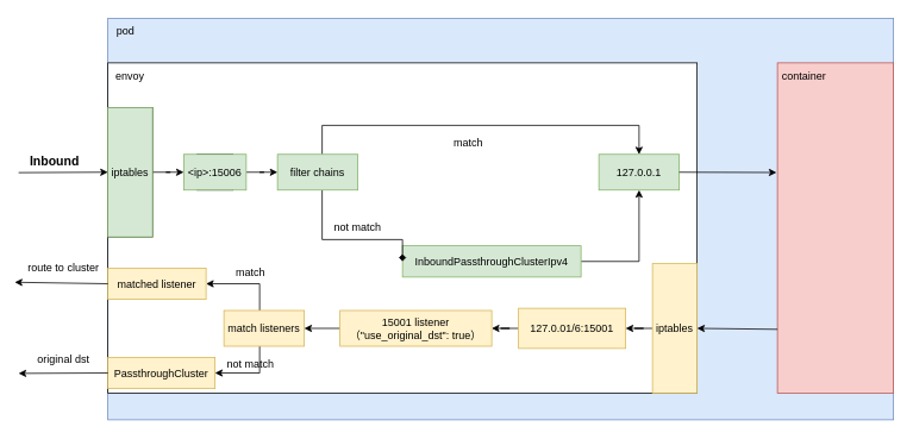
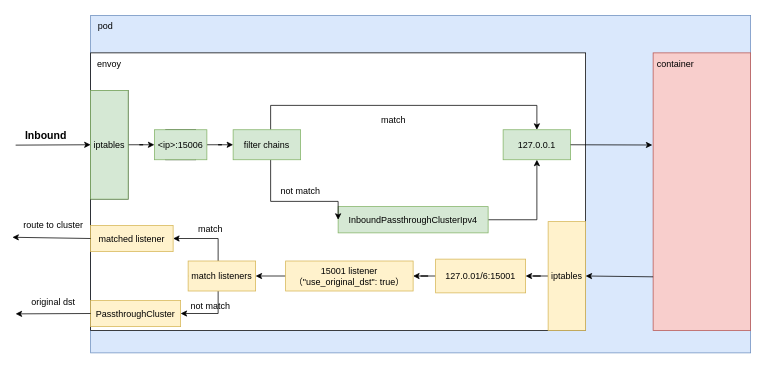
  <mxCell id="0" />
  <mxCell id="1" parent="0" />
  <mxCell id="2" value="" style="rounded=0;whiteSpace=wrap;html=1;fillColor=#dae8fc;strokeColor=#6c8ebf;" parent="1" vertex="1"><mxGeometry x="120" width="880" height="450" as="geometry" y="20" /></mxCell>
  <mxCell id="3" value="" style="rounded=0;whiteSpace=wrap;html=1;" parent="1" vertex="1"><mxGeometry x="120" y="70" width="660" height="370" as="geometry" /></mxCell>
  <mxCell id="4" value="15006" style="rounded=0;whiteSpace=wrap;html=1;direction=south;" parent="1" vertex="1"><mxGeometry x="220" y="172.5" width="40" height="40" as="geometry" /></mxCell>
  <mxCell id="5" value="match" style="text;html=1;strokeColor=none;fillColor=none;align=center;verticalAlign=middle;whiteSpace=wrap;rounded=0;" parent="1" vertex="1"><mxGeometry x="494" y="150" width="60" height="20" as="geometry" /></mxCell>
  <mxCell id="6" value="not match" style="text;html=1;strokeColor=none;fillColor=none;align=center;verticalAlign=middle;whiteSpace=wrap;rounded=0;" parent="1" vertex="1"><mxGeometry x="370" y="245" width="60" height="20" as="geometry" /></mxCell>
  <mxCell id="7" value="iptables" style="rounded=0;whiteSpace=wrap;html=1;" parent="1" vertex="1"><mxGeometry x="120" y="120" width="50" height="145" as="geometry" /></mxCell>
  <mxCell id="8" value="" style="edgeStyle=orthogonalEdgeStyle;rounded=0;orthogonalLoop=1;jettySize=auto;html=1;" edge="1" parent="1" source="9" target="11"><mxGeometry relative="1" as="geometry" /></mxCell>
  <mxCell id="9" value="iptables" style="rounded=0;whiteSpace=wrap;html=1;fillColor=#fff2cc;strokeColor=#d6b656;" parent="1" vertex="1"><mxGeometry x="730" y="295" width="50" height="145" as="geometry" /></mxCell>
  <mxCell id="10" value="" style="edgeStyle=orthogonalEdgeStyle;rounded=0;orthogonalLoop=1;jettySize=auto;html=1;" edge="1" parent="1" source="11" target="13"><mxGeometry relative="1" as="geometry" /></mxCell>
  <mxCell id="11" value="127.0.01/6:15001" style="rounded=0;whiteSpace=wrap;html=1;direction=south;fillColor=#fff2cc;strokeColor=#d6b656;" parent="1" vertex="1"><mxGeometry x="580" y="345" width="120" height="45" as="geometry" /></mxCell>
  <mxCell id="12" style="edgeStyle=orthogonalEdgeStyle;rounded=0;orthogonalLoop=1;jettySize=auto;html=1;" edge="1" parent="1" source="13" target="16"><mxGeometry relative="1" as="geometry" /></mxCell>
  <mxCell id="13" value="15001 listener&lt;br&gt;（&quot;use_original_dst&quot;: true）" style="rounded=0;whiteSpace=wrap;html=1;direction=south;fillColor=#fff2cc;strokeColor=#d6b656;" parent="1" vertex="1"><mxGeometry x="380" y="347.5" width="170" height="40" as="geometry" /></mxCell>
  <mxCell id="14" style="edgeStyle=orthogonalEdgeStyle;rounded=0;orthogonalLoop=1;jettySize=auto;html=1;exitX=0.5;exitY=1;exitDx=0;exitDy=0;entryX=1;entryY=0.5;entryDx=0;entryDy=0;" parent="1" source="16" target="17" edge="1"><mxGeometry relative="1" as="geometry"><Array as="points"><mxPoint x="290" y="368" /><mxPoint x="290" y="318" /></Array></mxGeometry></mxCell>
  <mxCell id="15" style="edgeStyle=orthogonalEdgeStyle;rounded=0;orthogonalLoop=1;jettySize=auto;html=1;entryX=1;entryY=0.5;entryDx=0;entryDy=0;" parent="1" source="16" target="18" edge="1"><mxGeometry relative="1" as="geometry"><Array as="points"><mxPoint x="290" y="418" /></Array></mxGeometry></mxCell>
  <mxCell id="16" value="match listeners" style="rounded=0;whiteSpace=wrap;html=1;direction=south;fillColor=#fff2cc;strokeColor=#d6b656;" parent="1" vertex="1"><mxGeometry x="250" y="347.5" width="90" height="40" as="geometry" /></mxCell>
  <mxCell id="17" value="matched listener" style="rounded=0;whiteSpace=wrap;html=1;fillColor=#fff2cc;strokeColor=#d6b656;" parent="1" vertex="1"><mxGeometry x="120" y="300" width="110" height="35" as="geometry" /></mxCell>
  <mxCell id="18" value="PassthroughCluster" style="rounded=0;whiteSpace=wrap;html=1;fillColor=#fff2cc;strokeColor=#d6b656;" parent="1" vertex="1"><mxGeometry x="120" y="400" width="120" height="35" as="geometry" /></mxCell>
  <mxCell id="19" value="" style="endArrow=classic;html=1;rounded=0;exitX=0;exitY=0.5;exitDx=0;exitDy=0;entryX=-0.043;entryY=1.029;entryDx=0;entryDy=0;entryPerimeter=0;" parent="1" source="17" target="20" edge="1"><mxGeometry width="50" height="50" relative="1" as="geometry"><mxPoint x="60" y="330" as="sourcePoint" /><mxPoint x="20" y="320" as="targetPoint" /></mxGeometry></mxCell>
  <mxCell id="20" value="route to cluster" style="text;html=1;align=center;verticalAlign=middle;resizable=0;points=[];autosize=1;strokeColor=none;fillColor=none;" parent="1" vertex="1"><mxGeometry x="20" y="285" width="100" height="30" as="geometry" /></mxCell>
  <mxCell id="21" value="" style="endArrow=classic;html=1;rounded=0;exitX=0;exitY=0.5;exitDx=0;exitDy=0;" parent="1" source="18" edge="1"><mxGeometry width="50" height="50" relative="1" as="geometry"><mxPoint x="20" y="420" as="sourcePoint" /><mxPoint x="20" y="418" as="targetPoint" /></mxGeometry></mxCell>
  <mxCell id="22" value="original dst" style="text;html=1;align=center;verticalAlign=middle;resizable=0;points=[];autosize=1;strokeColor=none;fillColor=none;" parent="1" vertex="1"><mxGeometry x="30" y="387.5" width="80" height="30" as="geometry" /></mxCell>
  <mxCell id="23" value="match" style="text;html=1;strokeColor=none;fillColor=none;align=center;verticalAlign=middle;whiteSpace=wrap;rounded=0;" parent="1" vertex="1"><mxGeometry x="250" y="295" width="60" height="20" as="geometry" /></mxCell>
  <mxCell id="24" value="not match" style="text;html=1;strokeColor=none;fillColor=none;align=center;verticalAlign=middle;whiteSpace=wrap;rounded=0;" parent="1" vertex="1"><mxGeometry x="250" y="397.5" width="60" height="20" as="geometry" /></mxCell>
  <mxCell id="25" style="edgeStyle=orthogonalEdgeStyle;rounded=0;orthogonalLoop=1;jettySize=auto;html=1;entryX=1;entryY=0.5;entryDx=0;entryDy=0;" parent="1" source="26" target="30" edge="1"><mxGeometry relative="1" as="geometry" /></mxCell>
  <mxCell id="26" value="InboundPassthroughClusterIpv4" style="rounded=0;whiteSpace=wrap;html=1;fillColor=#d5e8d4;strokeColor=#82b366;" parent="1" vertex="1"><mxGeometry x="450" y="275" width="200" height="35" as="geometry" /></mxCell>
  <mxCell id="27" style="edgeStyle=orthogonalEdgeStyle;rounded=0;orthogonalLoop=1;jettySize=auto;html=1;entryX=0;entryY=0.5;entryDx=0;entryDy=0;" parent="1" source="29" target="30" edge="1"><mxGeometry relative="1" as="geometry"><Array as="points"><mxPoint x="360" y="140" /><mxPoint x="715" y="140" /></Array></mxGeometry></mxCell>
- <mxCell id="28" style="edgeStyle=orthogonalEdgeStyle;rounded=0;orthogonalLoop=1;jettySize=auto;html=1;entryX=0;entryY=0.5;entryDx=0;entryDy=0;endArrow=diamond;" parent="1" source="29" target="26" edge="1"><mxGeometry relative="1" as="geometry"><Array as="points"><mxPoint x="360" y="268" /></Array></mxGeometry></mxCell>
+ <mxCell id="28" style="edgeStyle=orthogonalEdgeStyle;rounded=0;orthogonalLoop=1;jettySize=auto;html=1;entryX=0;entryY=0.5;entryDx=0;entryDy=0;" parent="1" source="29" target="26" edge="1"><mxGeometry relative="1" as="geometry"><Array as="points"><mxPoint x="360" y="268" /></Array></mxGeometry></mxCell>
  <mxCell id="29" value="filter chains" style="rounded=0;whiteSpace=wrap;html=1;direction=south;fillColor=#d5e8d4;strokeColor=#82b366;" parent="1" vertex="1"><mxGeometry x="310" y="172.5" width="90" height="40" as="geometry" /></mxCell>
  <mxCell id="30" value="127.0.0.1" style="rounded=0;whiteSpace=wrap;html=1;direction=south;fillColor=#d5e8d4;strokeColor=#82b366;" parent="1" vertex="1"><mxGeometry x="670" y="172.5" width="90" height="40" as="geometry" /></mxCell>
  <mxCell id="31" value="" style="endArrow=classic;html=1;rounded=0;entryX=0;entryY=0.5;entryDx=0;entryDy=0;" parent="1" target="7" edge="1"><mxGeometry width="50" height="50" relative="1" as="geometry"><mxPoint x="20" y="193" as="sourcePoint" /><mxPoint x="90" y="180" as="targetPoint" /></mxGeometry></mxCell>
  <mxCell id="32" value="&lt;b&gt;&lt;font style=&quot;font-size: 14px;&quot;&gt;Inbound&lt;/font&gt;&lt;/b&gt;" style="text;html=1;align=center;verticalAlign=middle;resizable=0;points=[];autosize=1;strokeColor=none;fillColor=none;" parent="1" vertex="1"><mxGeometry x="20" y="165" width="80" height="30" as="geometry" /></mxCell>
  <mxCell id="33" value="" style="rounded=0;whiteSpace=wrap;html=1;fillColor=#f8cecc;strokeColor=#b85450;" parent="1" vertex="1"><mxGeometry x="870" y="70" width="130" height="370" as="geometry" /></mxCell>
  <mxCell id="34" value="envoy" style="text;html=1;strokeColor=none;fillColor=none;align=center;verticalAlign=middle;whiteSpace=wrap;rounded=0;" parent="1" vertex="1"><mxGeometry x="120" y="70" width="50" height="30" as="geometry" /></mxCell>
  <mxCell id="35" value="container" style="text;html=1;strokeColor=none;fillColor=none;align=center;verticalAlign=middle;whiteSpace=wrap;rounded=0;" parent="1" vertex="1"><mxGeometry x="870" y="70" width="60" height="30" as="geometry" /></mxCell>
  <mxCell id="36" value="pod" style="text;html=1;strokeColor=none;fillColor=none;align=center;verticalAlign=middle;whiteSpace=wrap;rounded=0;" parent="1" vertex="1"><mxGeometry x="120" width="40" height="30" as="geometry" y="20" /></mxCell>
  <mxCell id="37" style="edgeStyle=orthogonalEdgeStyle;rounded=0;orthogonalLoop=1;jettySize=auto;html=1;entryX=0.5;entryY=1;entryDx=0;entryDy=0;" edge="1" parent="1" source="38" target="40"><mxGeometry relative="1" as="geometry" /></mxCell>
  <mxCell id="38" value="iptables" style="rounded=0;whiteSpace=wrap;html=1;fillColor=#d5e8d4;strokeColor=#82b366;" parent="1" vertex="1"><mxGeometry x="120" y="120" width="50" height="145" as="geometry" /></mxCell>
  <mxCell id="39" style="edgeStyle=orthogonalEdgeStyle;rounded=0;orthogonalLoop=1;jettySize=auto;html=1;entryX=0.5;entryY=1;entryDx=0;entryDy=0;" edge="1" parent="1" source="40" target="29"><mxGeometry relative="1" as="geometry" /></mxCell>
  <mxCell id="40" value="&amp;lt;ip&amp;gt;:15006" style="rounded=0;whiteSpace=wrap;html=1;direction=south;fillColor=#d5e8d4;strokeColor=#82b366;" parent="1" vertex="1"><mxGeometry x="205" y="172.5" width="70" height="40" as="geometry" /></mxCell>
  <mxCell id="41" value="" style="endArrow=classic;html=1;rounded=0;strokeColor=#000000;exitX=0.5;exitY=0;exitDx=0;exitDy=0;entryX=-0.008;entryY=0.332;entryDx=0;entryDy=0;entryPerimeter=0;" parent="1" source="30" target="33" edge="1"><mxGeometry width="50" height="50" relative="1" as="geometry"><mxPoint x="810" y="220" as="sourcePoint" /><mxPoint x="860" y="170" as="targetPoint" /></mxGeometry></mxCell>
  <mxCell id="42" value="" style="endArrow=classic;html=1;rounded=0;strokeColor=#000000;exitX=0;exitY=0.807;exitDx=0;exitDy=0;exitPerimeter=0;entryX=1;entryY=0.5;entryDx=0;entryDy=0;" parent="1" source="33" target="9" edge="1"><mxGeometry width="50" height="50" relative="1" as="geometry"><mxPoint x="880" y="370" as="sourcePoint" /><mxPoint x="930" y="320" as="targetPoint" /></mxGeometry></mxCell>
